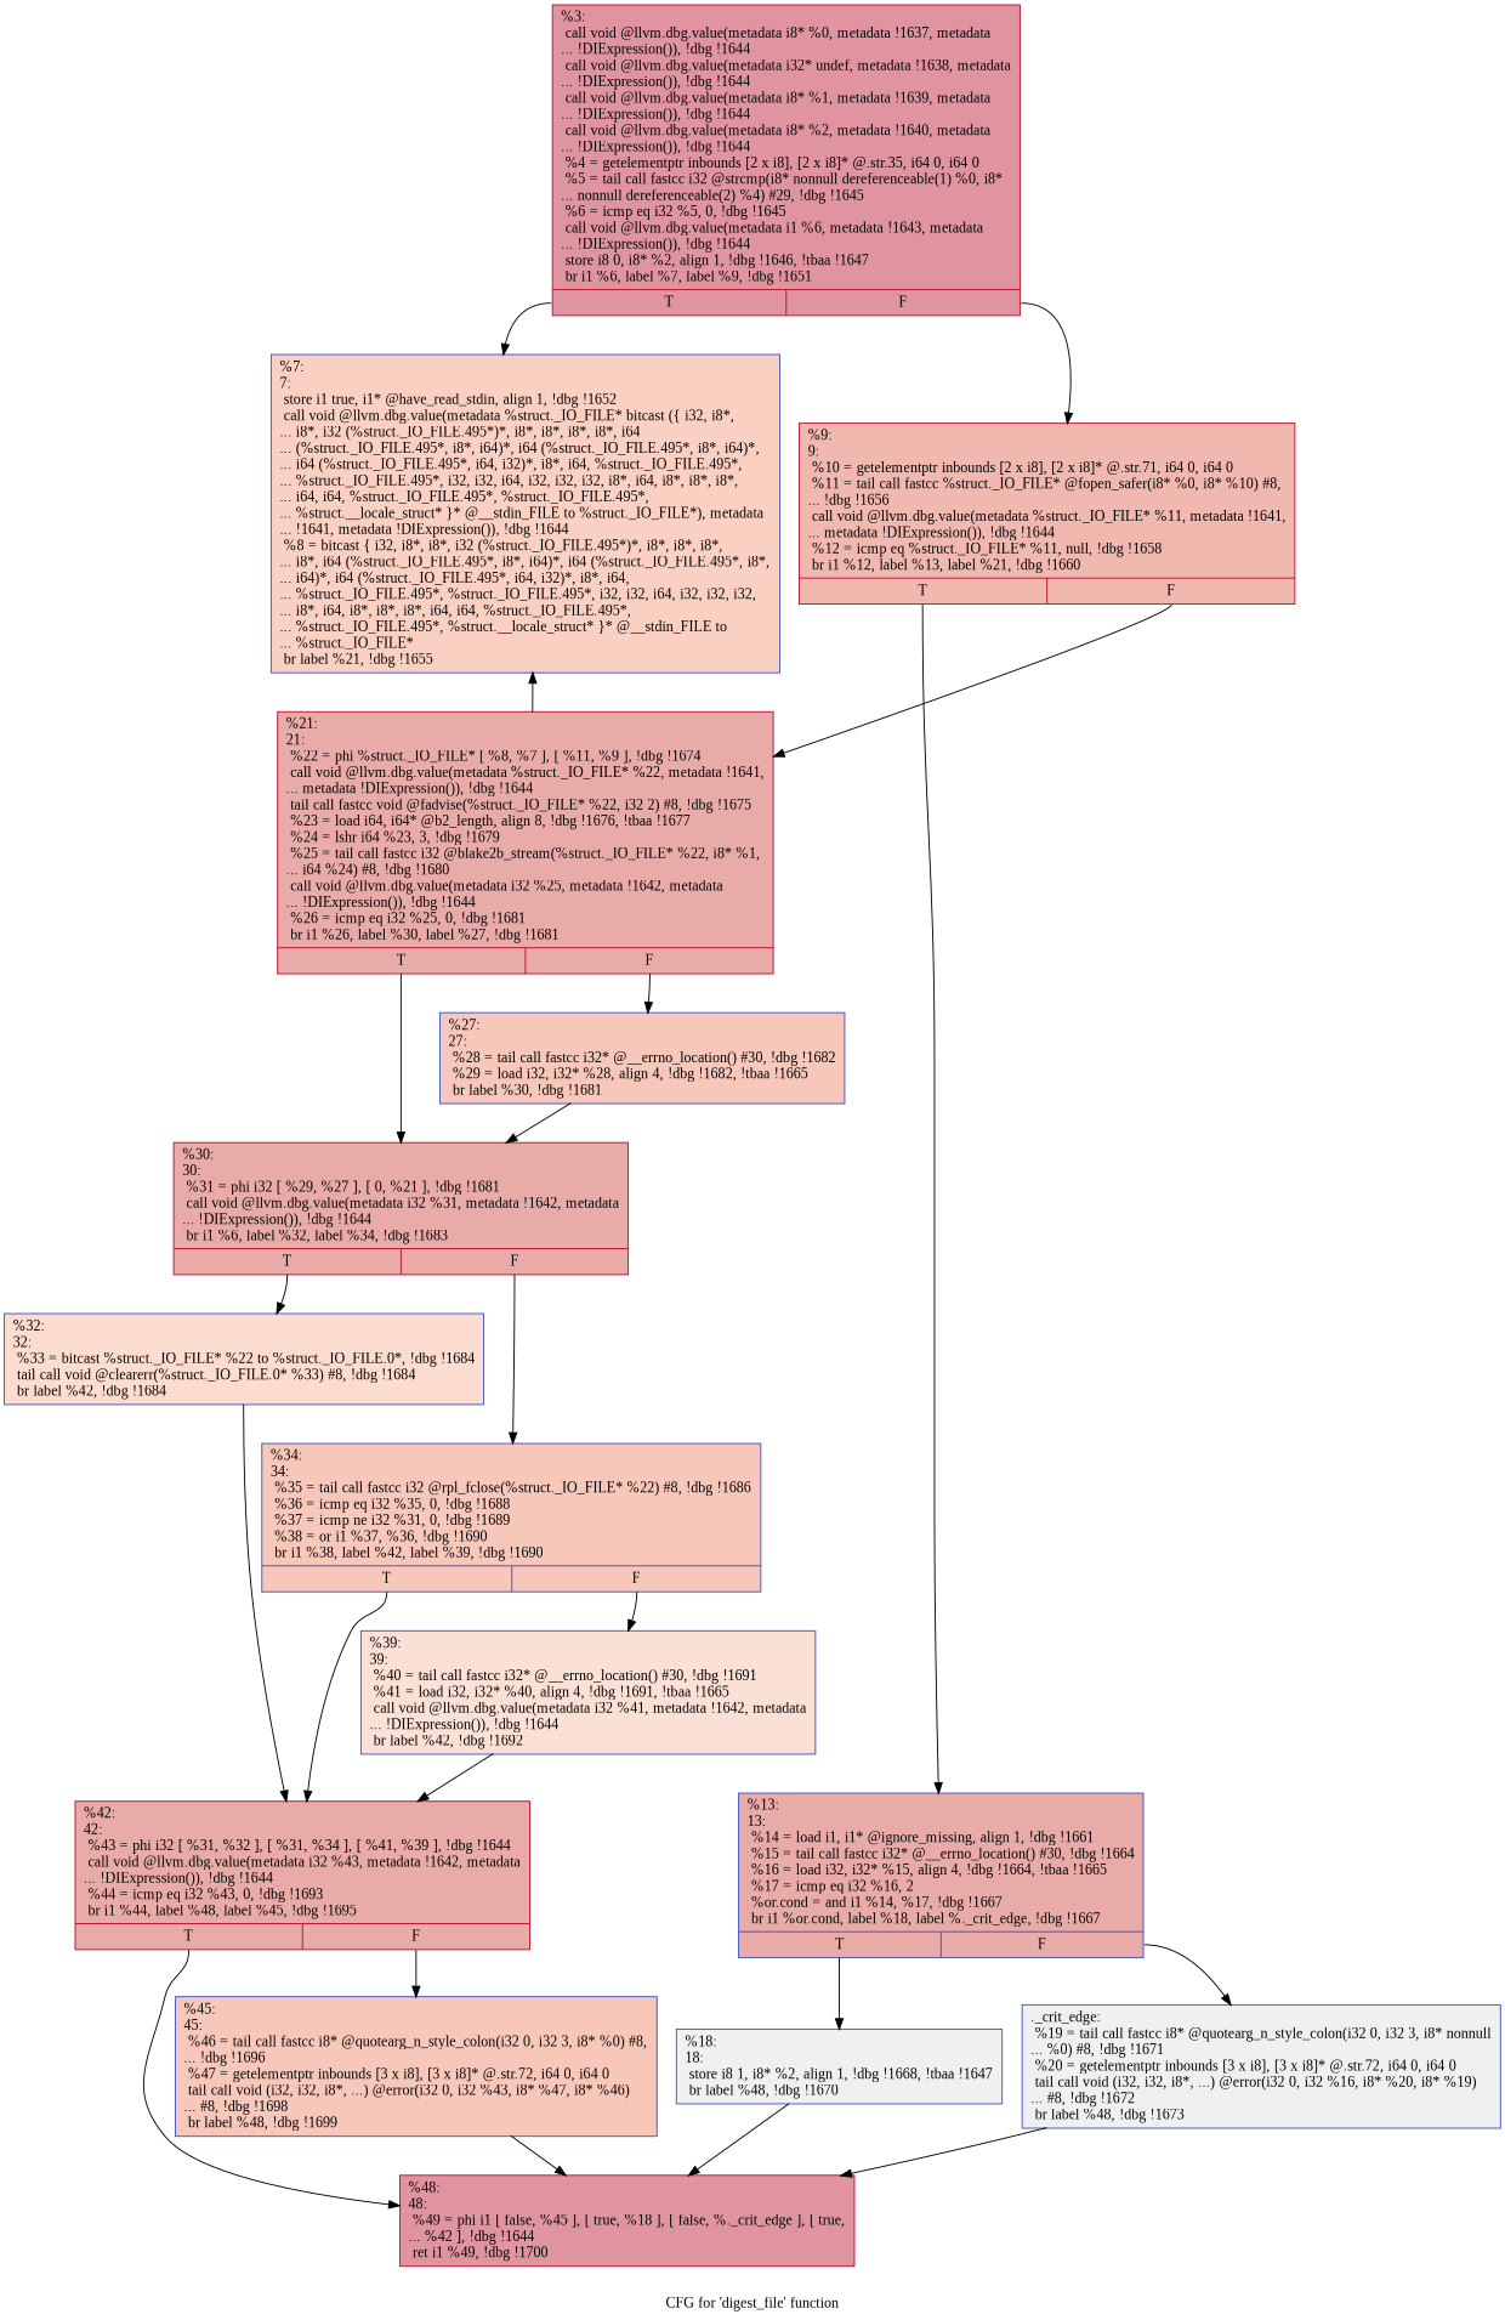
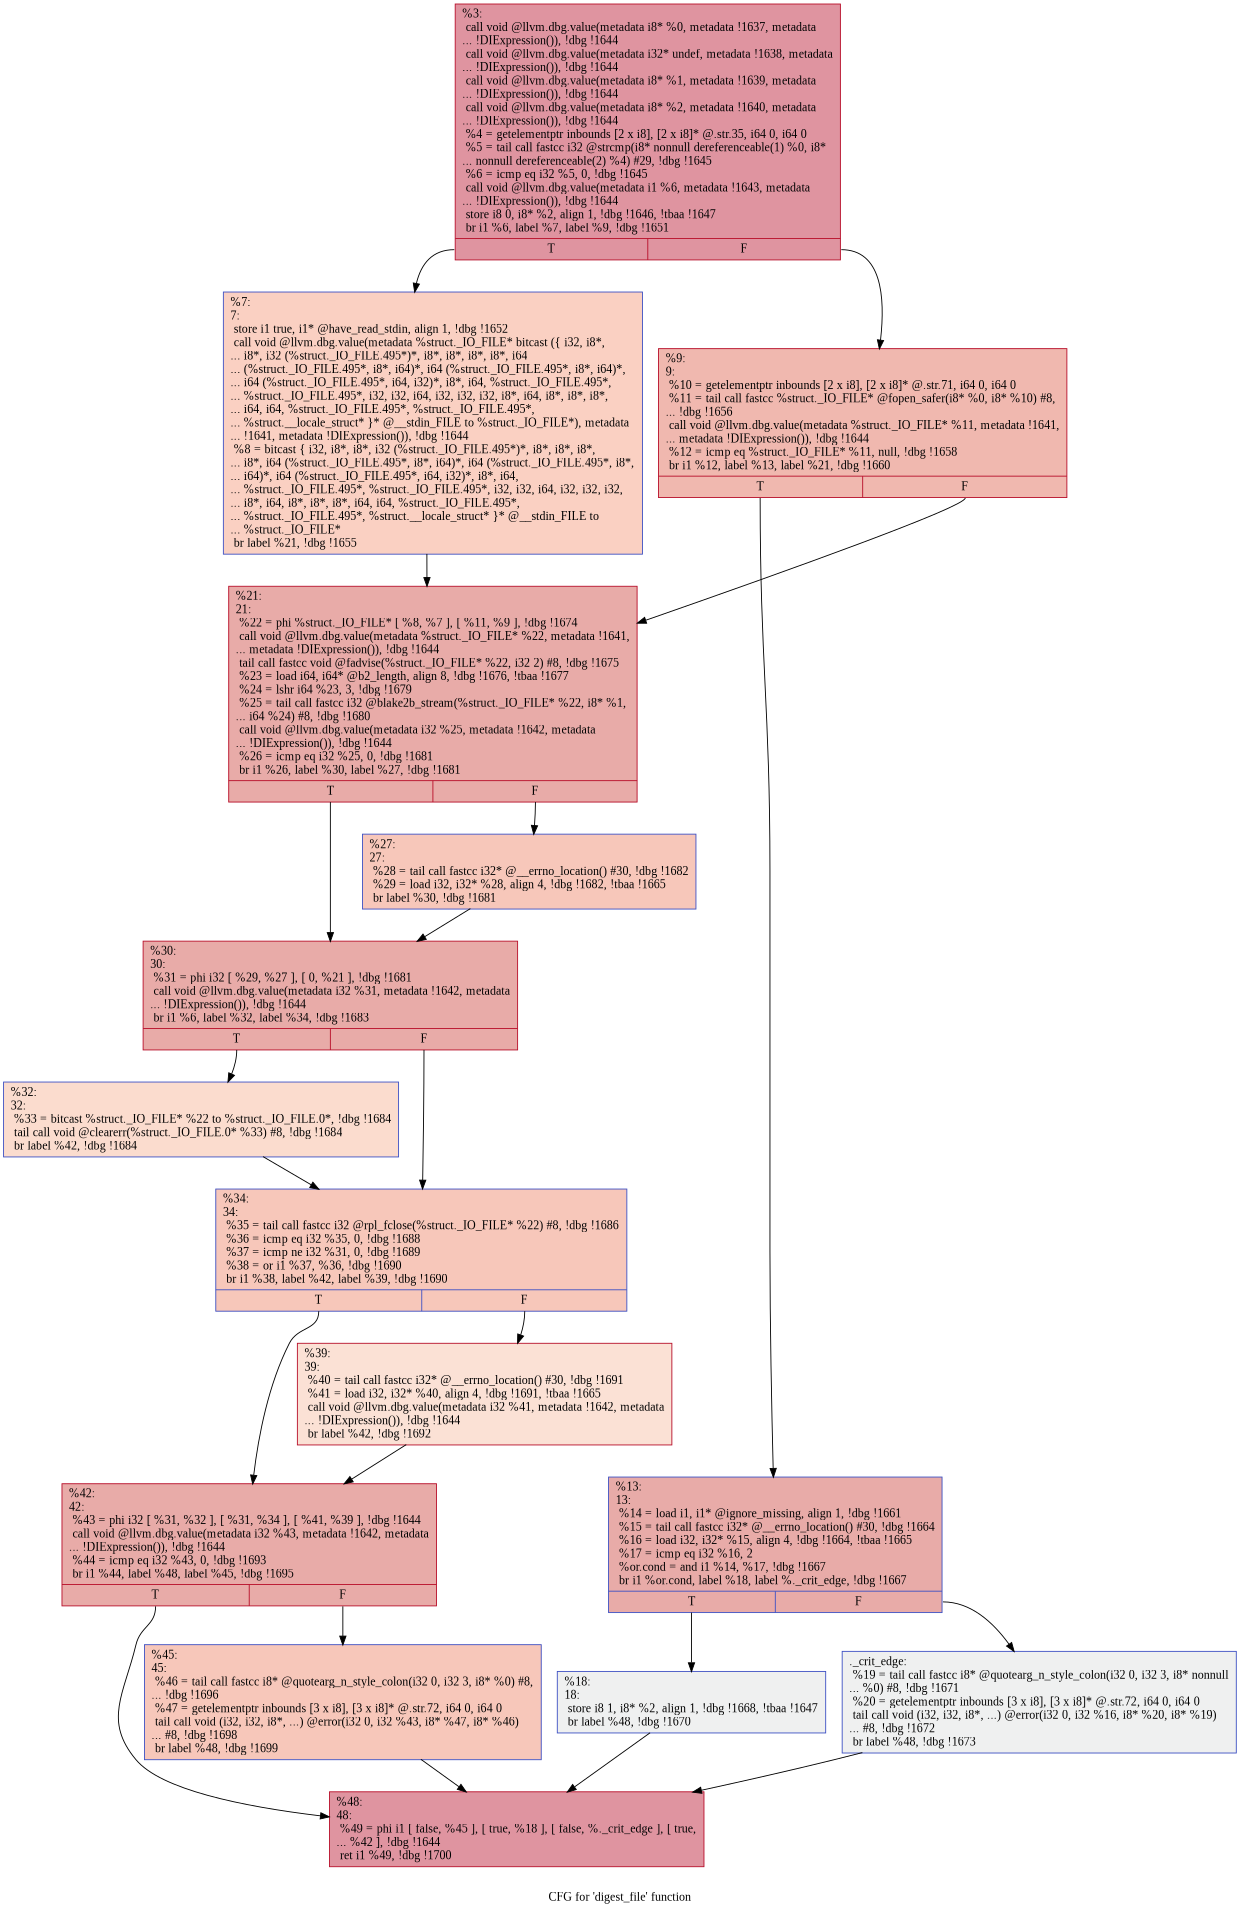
  digraph {
    fontname="Liberation Serif"
    label="CFG for 'digest_file' function"
    node [color="#3d50c3ff" fillcolor="#cc403a70" fontname="Liberation Serif" shape=record style=filled]
    edge [fontname="Liberation Serif"]
    n1 [color="#b70d28ff" fillcolor="#b70d2870" label="{%3:\l  call void @llvm.dbg.value(metadata i8* %0, metadata !1637, metadata\l... !DIExpression()), !dbg !1644\l  call void @llvm.dbg.value(metadata i32* undef, metadata !1638, metadata\l... !DIExpression()), !dbg !1644\l  call void @llvm.dbg.value(metadata i8* %1, metadata !1639, metadata\l... !DIExpression()), !dbg !1644\l  call void @llvm.dbg.value(metadata i8* %2, metadata !1640, metadata\l... !DIExpression()), !dbg !1644\l  %4 = getelementptr inbounds [2 x i8], [2 x i8]* @.str.35, i64 0, i64 0\l  %5 = tail call fastcc i32 @strcmp(i8* nonnull dereferenceable(1) %0, i8*\l... nonnull dereferenceable(2) %4) #29, !dbg !1645\l  %6 = icmp eq i32 %5, 0, !dbg !1645\l  call void @llvm.dbg.value(metadata i1 %6, metadata !1643, metadata\l... !DIExpression()), !dbg !1644\l  store i8 0, i8* %2, align 1, !dbg !1646, !tbaa !1647\l  br i1 %6, label %7, label %9, !dbg !1651\l|{<s0>T|<s1>F}}"]
    n2 [fillcolor="#f3947570" label="{%7:\l7:                                                \l  store i1 true, i1* @have_read_stdin, align 1, !dbg !1652\l  call void @llvm.dbg.value(metadata %struct._IO_FILE* bitcast (\{ i32, i8*,\l... i8*, i32 (%struct._IO_FILE.495*)*, i8*, i8*, i8*, i8*, i64\l... (%struct._IO_FILE.495*, i8*, i64)*, i64 (%struct._IO_FILE.495*, i8*, i64)*,\l... i64 (%struct._IO_FILE.495*, i64, i32)*, i8*, i64, %struct._IO_FILE.495*,\l... %struct._IO_FILE.495*, i32, i32, i64, i32, i32, i32, i8*, i64, i8*, i8*, i8*,\l... i64, i64, %struct._IO_FILE.495*, %struct._IO_FILE.495*,\l... %struct.__locale_struct* \}* @__stdin_FILE to %struct._IO_FILE*), metadata\l... !1641, metadata !DIExpression()), !dbg !1644\l  %8 = bitcast \{ i32, i8*, i8*, i32 (%struct._IO_FILE.495*)*, i8*, i8*, i8*,\l... i8*, i64 (%struct._IO_FILE.495*, i8*, i64)*, i64 (%struct._IO_FILE.495*, i8*,\l... i64)*, i64 (%struct._IO_FILE.495*, i64, i32)*, i8*, i64,\l... %struct._IO_FILE.495*, %struct._IO_FILE.495*, i32, i32, i64, i32, i32, i32,\l... i8*, i64, i8*, i8*, i8*, i64, i64, %struct._IO_FILE.495*,\l... %struct._IO_FILE.495*, %struct.__locale_struct* \}* @__stdin_FILE to\l... %struct._IO_FILE*\l  br label %21, !dbg !1655\l}"]
    n3 [color="#b70d28ff" fillcolor="#dc5d4a70" label="{%9:\l9:                                                \l  %10 = getelementptr inbounds [2 x i8], [2 x i8]* @.str.71, i64 0, i64 0\l  %11 = tail call fastcc %struct._IO_FILE* @fopen_safer(i8* %0, i8* %10) #8,\l... !dbg !1656\l  call void @llvm.dbg.value(metadata %struct._IO_FILE* %11, metadata !1641,\l... metadata !DIExpression()), !dbg !1644\l  %12 = icmp eq %struct._IO_FILE* %11, null, !dbg !1658\l  br i1 %12, label %13, label %21, !dbg !1660\l|{<s0>T|<s1>F}}"]
    n4 [color="#b70d28ff" label="{%21:\l21:                                               \l  %22 = phi %struct._IO_FILE* [ %8, %7 ], [ %11, %9 ], !dbg !1674\l  call void @llvm.dbg.value(metadata %struct._IO_FILE* %22, metadata !1641,\l... metadata !DIExpression()), !dbg !1644\l  tail call fastcc void @fadvise(%struct._IO_FILE* %22, i32 2) #8, !dbg !1675\l  %23 = load i64, i64* @b2_length, align 8, !dbg !1676, !tbaa !1677\l  %24 = lshr i64 %23, 3, !dbg !1679\l  %25 = tail call fastcc i32 @blake2b_stream(%struct._IO_FILE* %22, i8* %1,\l... i64 %24) #8, !dbg !1680\l  call void @llvm.dbg.value(metadata i32 %25, metadata !1642, metadata\l... !DIExpression()), !dbg !1644\l  %26 = icmp eq i32 %25, 0, !dbg !1681\l  br i1 %26, label %30, label %27, !dbg !1681\l|{<s0>T|<s1>F}}"]
    n5 [label="{%13:\l13:                                               \l  %14 = load i1, i1* @ignore_missing, align 1, !dbg !1661\l  %15 = tail call fastcc i32* @__errno_location() #30, !dbg !1664\l  %16 = load i32, i32* %15, align 4, !dbg !1664, !tbaa !1665\l  %17 = icmp eq i32 %16, 2\l  %or.cond = and i1 %14, %17, !dbg !1667\l  br i1 %or.cond, label %18, label %._crit_edge, !dbg !1667\l|{<s0>T|<s1>F}}"]
    n6 [color="#b70d28ff" label="{%30:\l30:                                               \l  %31 = phi i32 [ %29, %27 ], [ 0, %21 ], !dbg !1681\l  call void @llvm.dbg.value(metadata i32 %31, metadata !1642, metadata\l... !DIExpression()), !dbg !1644\l  br i1 %6, label %32, label %34, !dbg !1683\l|{<s0>T|<s1>F}}"]
    n7 [fillcolor="#ec7f6370" label="{%27:\l27:                                               \l  %28 = tail call fastcc i32* @__errno_location() #30, !dbg !1682\l  %29 = load i32, i32* %28, align 4, !dbg !1682, !tbaa !1665\l  br label %30, !dbg !1681\l}"]
    n8 [fillcolor="#dbdcde70" label="{%18:\l18:                                               \l  store i8 1, i8* %2, align 1, !dbg !1668, !tbaa !1647\l  br label %48, !dbg !1670\l}"]
    n9 [fillcolor="#dbdcde70" label="{._crit_edge:                                      \l  %19 = tail call fastcc i8* @quotearg_n_style_colon(i32 0, i32 3, i8* nonnull\l... %0) #8, !dbg !1671\l  %20 = getelementptr inbounds [3 x i8], [3 x i8]* @.str.72, i64 0, i64 0\l  tail call void (i32, i32, i8*, ...) @error(i32 0, i32 %16, i8* %20, i8* %19)\l... #8, !dbg !1672\l  br label %48, !dbg !1673\l}"]
    n10 [fillcolor="#f7af9170" label="{%32:\l32:                                               \l  %33 = bitcast %struct._IO_FILE* %22 to %struct._IO_FILE.0*, !dbg !1684\l  tail call void @clearerr(%struct._IO_FILE.0* %33) #8, !dbg !1684\l  br label %42, !dbg !1684\l}"]
    n11 [fillcolor="#ec7f6370" label="{%34:\l34:                                               \l  %35 = tail call fastcc i32 @rpl_fclose(%struct._IO_FILE* %22) #8, !dbg !1686\l  %36 = icmp eq i32 %35, 0, !dbg !1688\l  %37 = icmp ne i32 %31, 0, !dbg !1689\l  %38 = or i1 %37, %36, !dbg !1690\l  br i1 %38, label %42, label %39, !dbg !1690\l|{<s0>T|<s1>F}}"]
    n12 [color="#b70d28ff" fillcolor="#b70d2870" label="{%48:\l48:                                               \l  %49 = phi i1 [ false, %45 ], [ true, %18 ], [ false, %._crit_edge ], [ true,\l... %42 ], !dbg !1644\l  ret i1 %49, !dbg !1700\l}"]
    n13 [color="#b70d28ff" label="{%42:\l42:                                               \l  %43 = phi i32 [ %31, %32 ], [ %31, %34 ], [ %41, %39 ], !dbg !1644\l  call void @llvm.dbg.value(metadata i32 %43, metadata !1642, metadata\l... !DIExpression()), !dbg !1644\l  %44 = icmp eq i32 %43, 0, !dbg !1693\l  br i1 %44, label %48, label %45, !dbg !1695\l|{<s0>T|<s1>F}}"]
-   n14 [fillcolor="#f7bca170" label="{%39:\l39:                                               \l  %40 = tail call fastcc i32* @__errno_location() #30, !dbg !1691\l  %41 = load i32, i32* %40, align 4, !dbg !1691, !tbaa !1665\l  call void @llvm.dbg.value(metadata i32 %41, metadata !1642, metadata\l... !DIExpression()), !dbg !1644\l  br label %42, !dbg !1692\l}"]
+   n14 [color="#b70d28ff" fillcolor="#f7bca170" label="{%39:\l39:                                               \l  %40 = tail call fastcc i32* @__errno_location() #30, !dbg !1691\l  %41 = load i32, i32* %40, align 4, !dbg !1691, !tbaa !1665\l  call void @llvm.dbg.value(metadata i32 %41, metadata !1642, metadata\l... !DIExpression()), !dbg !1644\l  br label %42, !dbg !1692\l}"]
    n15 [fillcolor="#ec7f6370" label="{%45:\l45:                                               \l  %46 = tail call fastcc i8* @quotearg_n_style_colon(i32 0, i32 3, i8* %0) #8,\l... !dbg !1696\l  %47 = getelementptr inbounds [3 x i8], [3 x i8]* @.str.72, i64 0, i64 0\l  tail call void (i32, i32, i8*, ...) @error(i32 0, i32 %43, i8* %47, i8* %46)\l... #8, !dbg !1698\l  br label %48, !dbg !1699\l}"]
    n1 -> n2 [tailport=s0]
    n1 -> n3 [tailport=s1]
-   n4 -> n2
+   n2 -> n4
    n3 -> n4 [tailport=s1]
    n3 -> n5 [tailport=s0]
    n4 -> n6 [tailport=s0]
    n4 -> n7 [tailport=s1]
    n5 -> n8 [tailport=s0]
    n5 -> n9 [tailport=s1]
    n6 -> n10 [tailport=s0]
    n6 -> n11 [tailport=s1]
    n7 -> n6
    n8 -> n12
    n9 -> n12
-   n10 -> n13
+   n10 -> n11
    n11 -> n13 [tailport=s0]
    n11 -> n14 [tailport=s1]
    n13 -> n12 [tailport=s0]
    n13 -> n15 [tailport=s1]
    n14 -> n13
    n15 -> n12
  }
